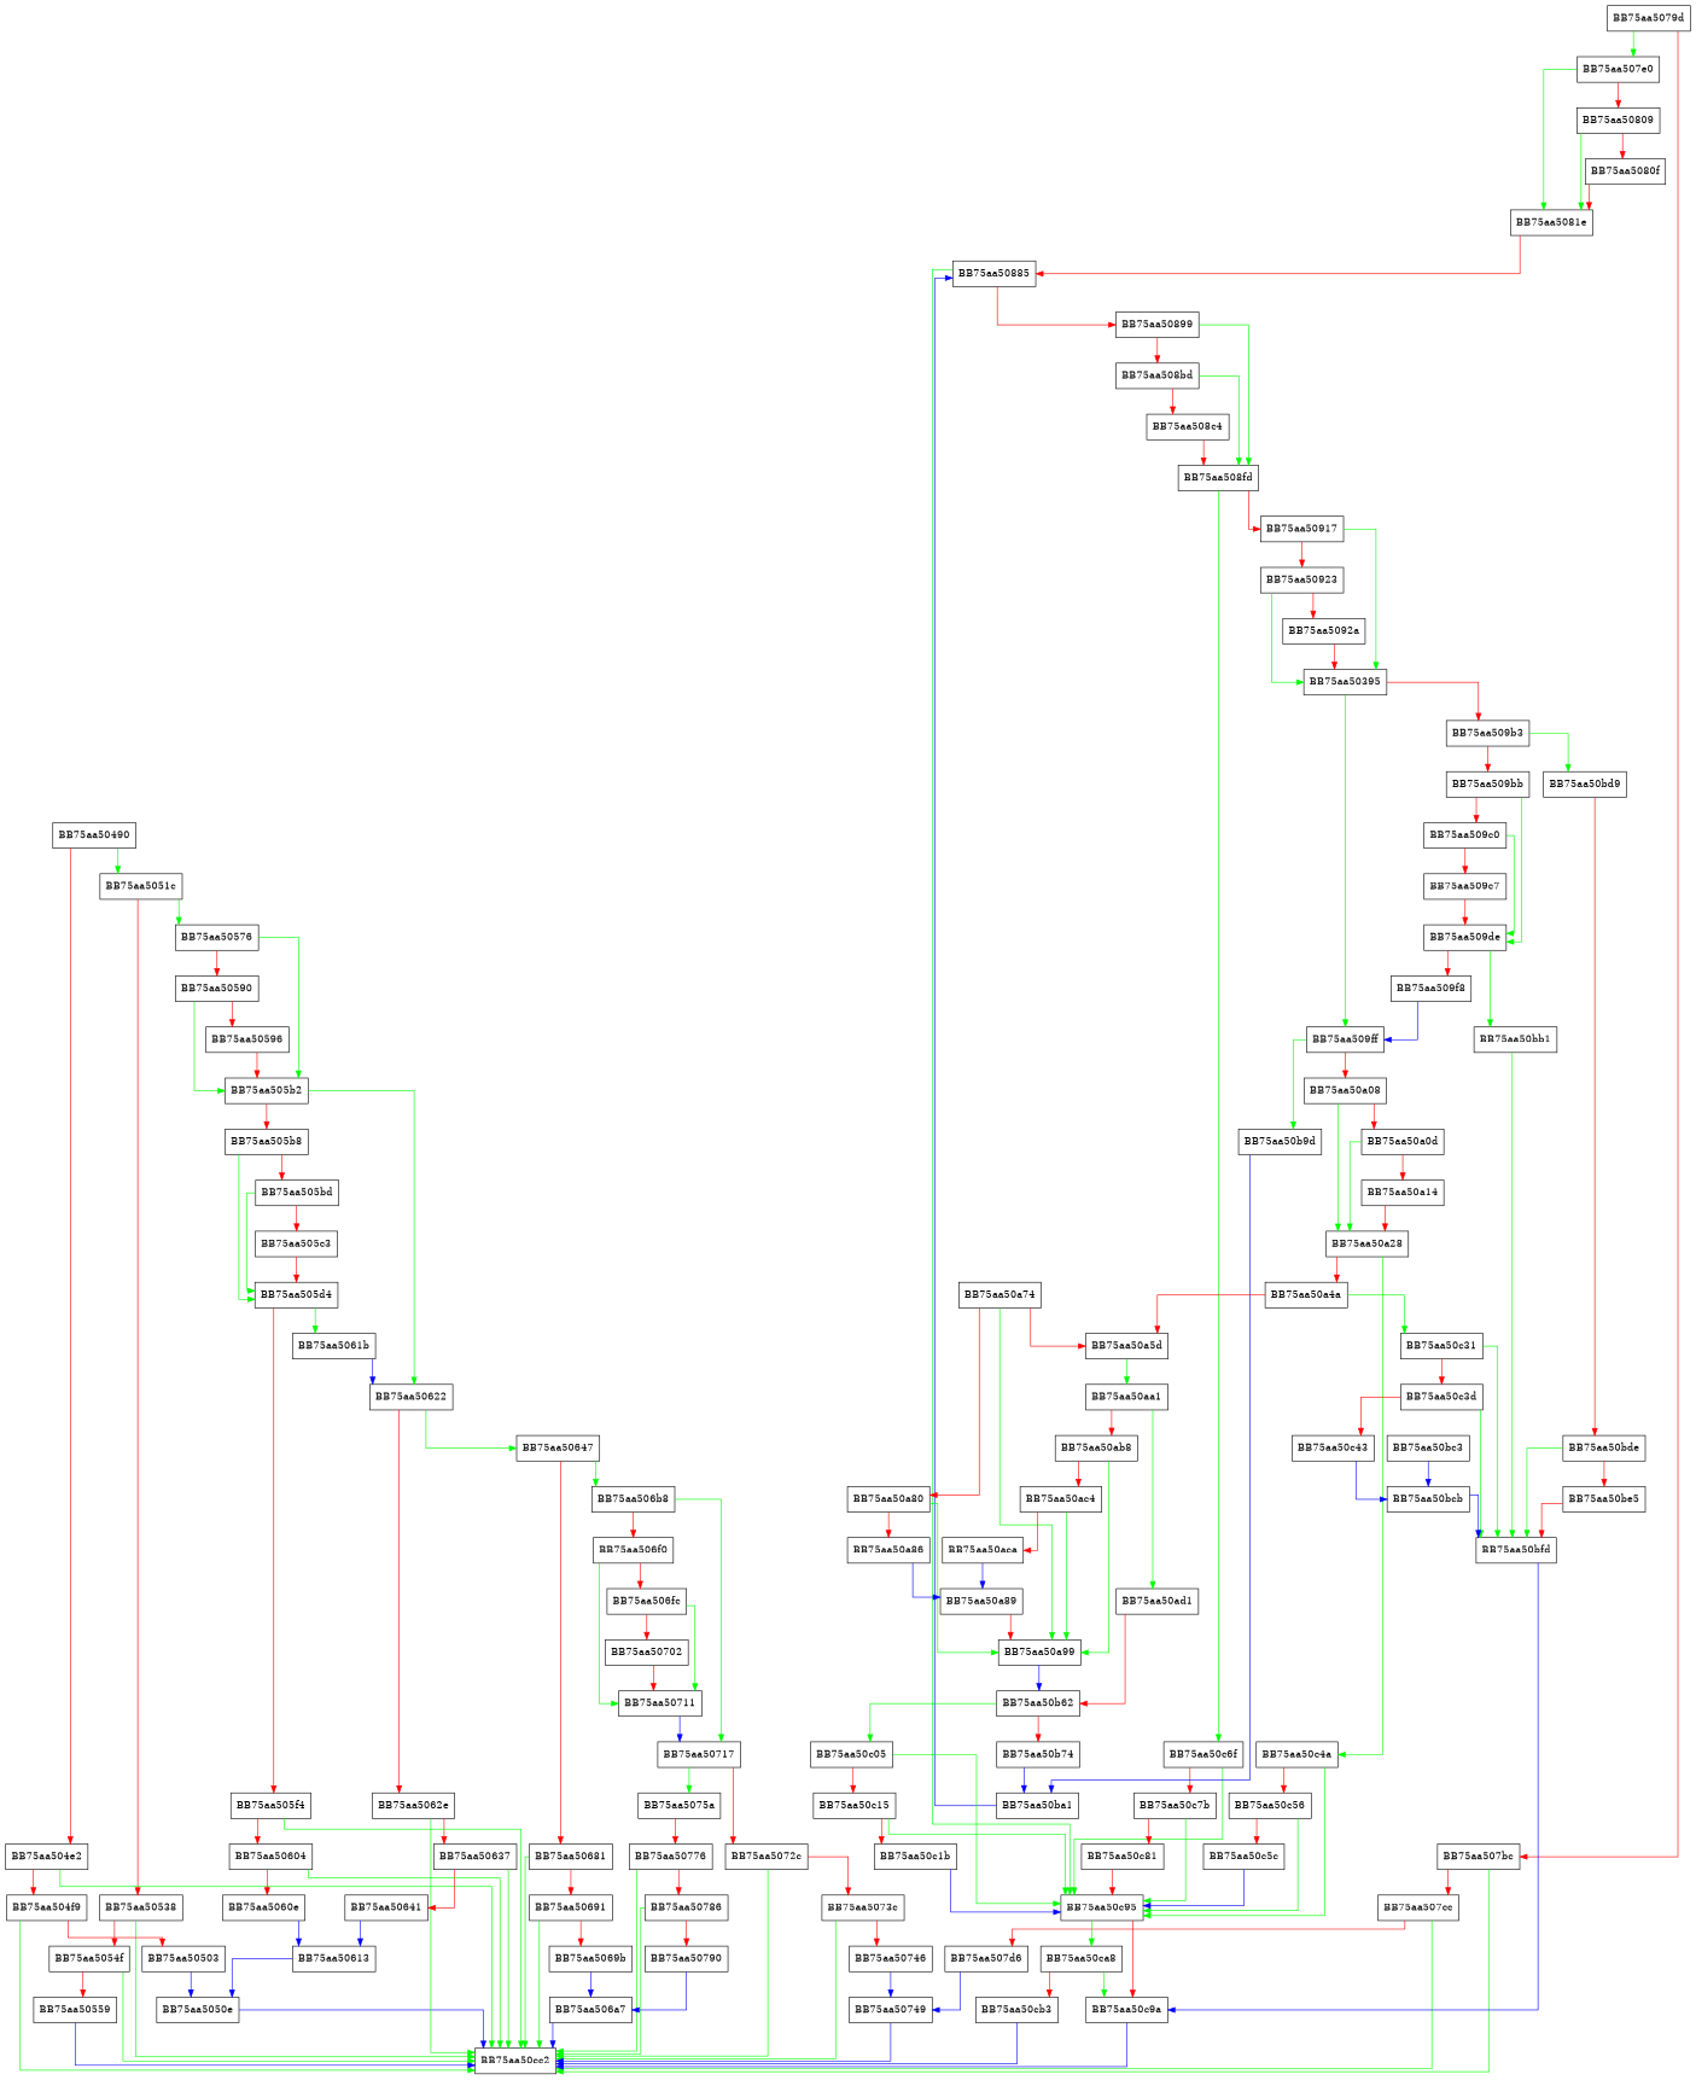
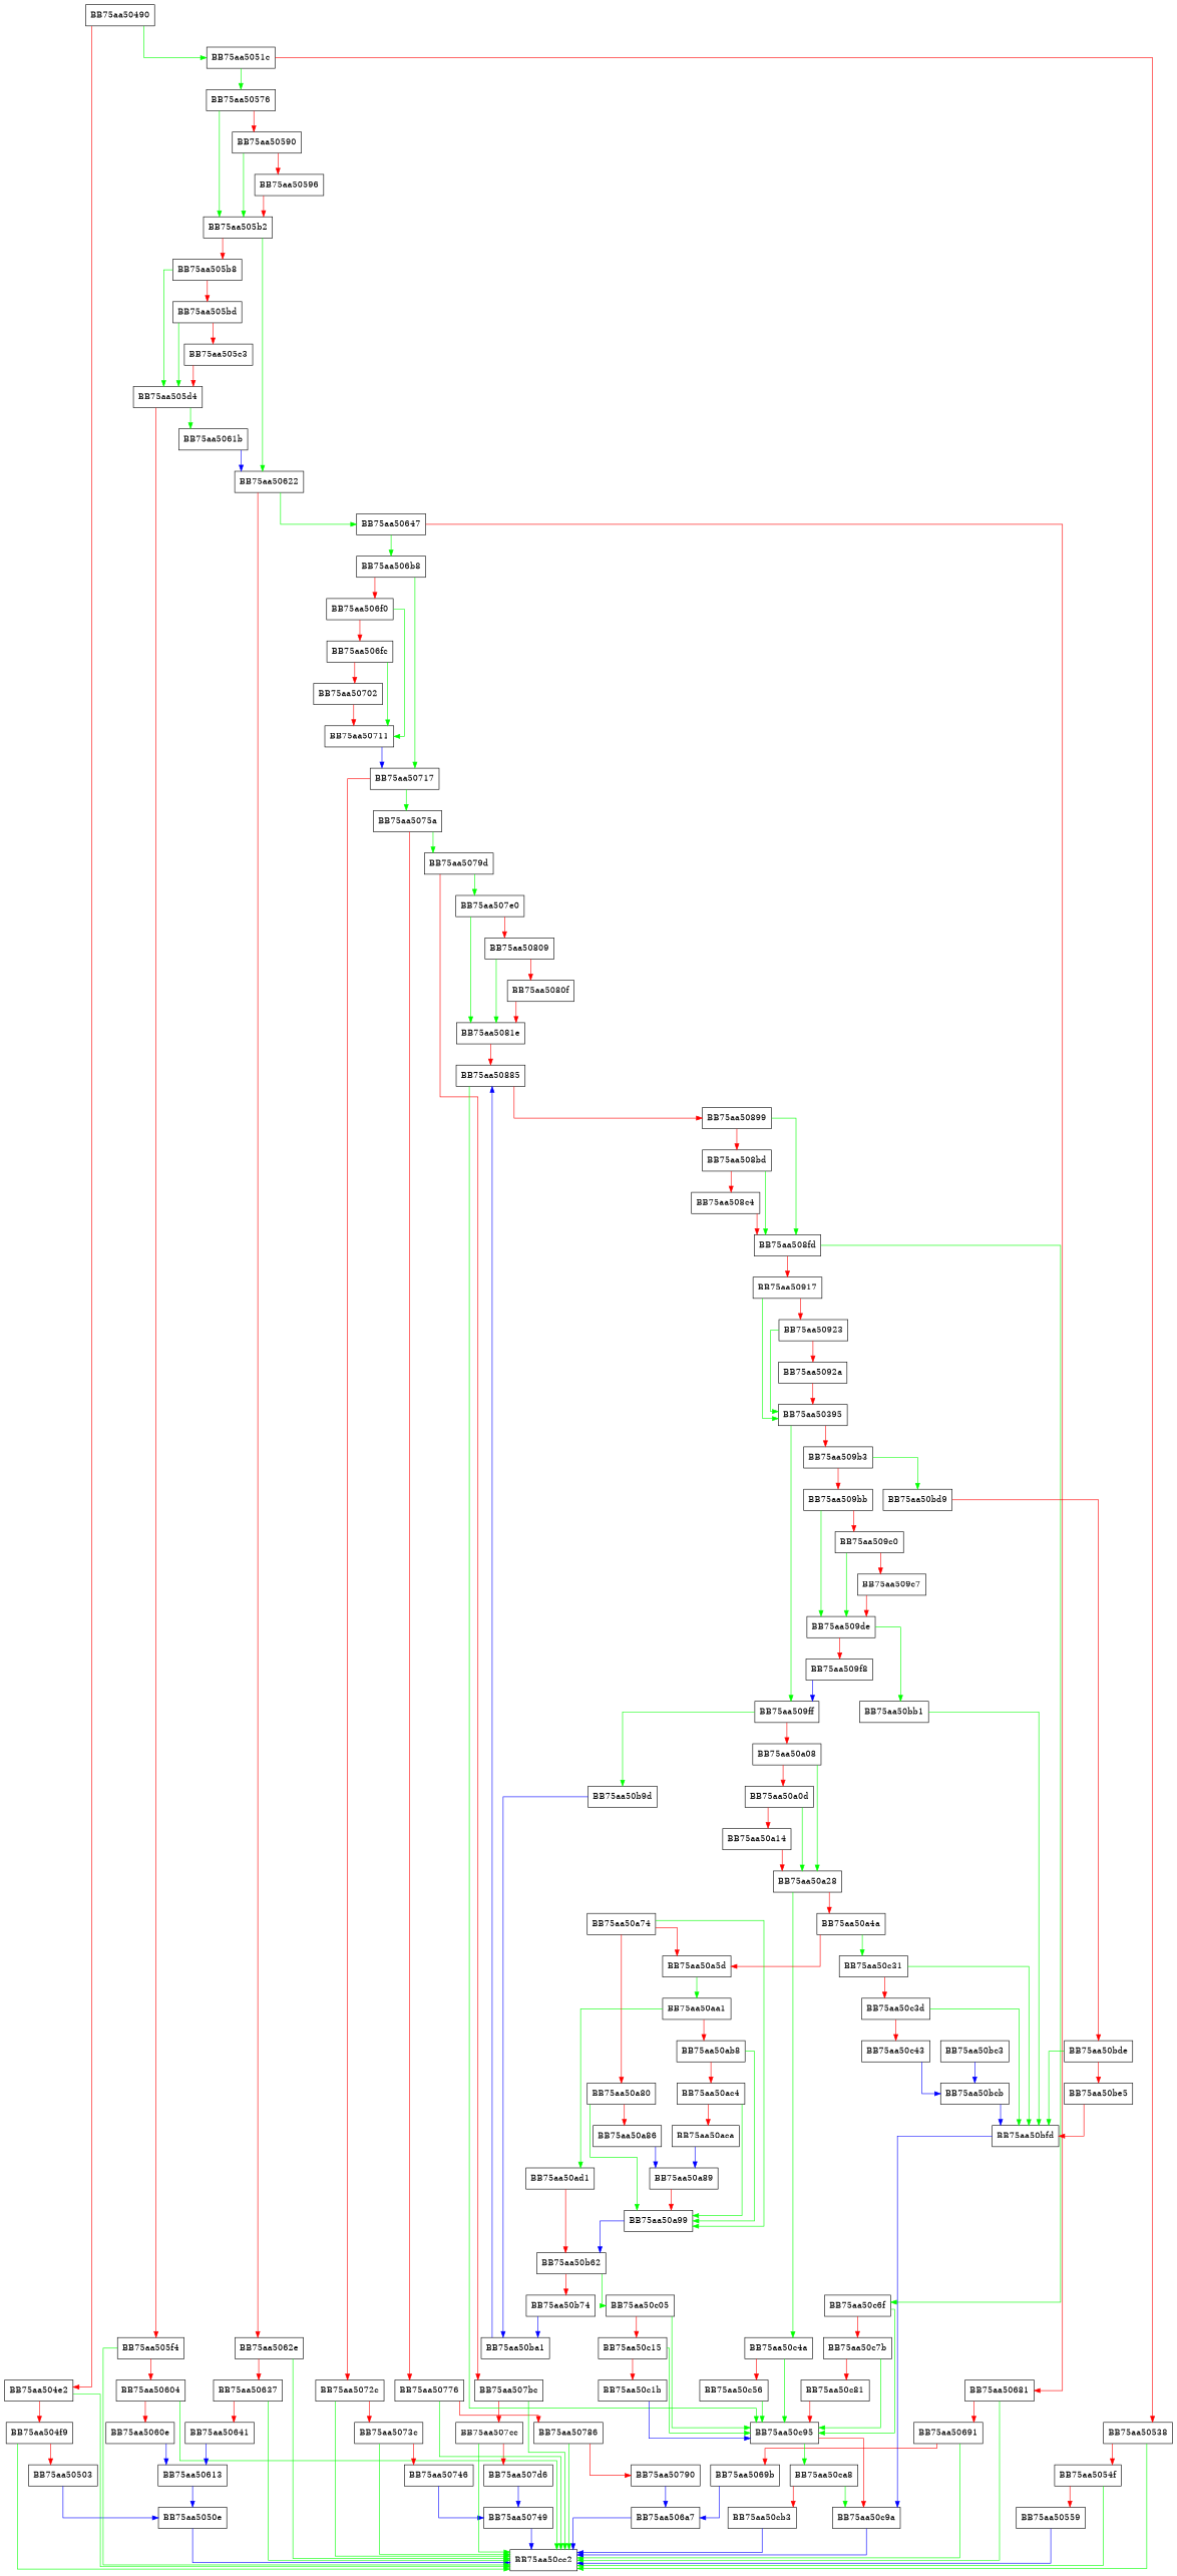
  digraph {
    splines=ortho
    node [shape=box]
    edge [color=red]
    BB75aa50490
    BB75aa5051c
    BB75aa504e2
    BB75aa50576
    BB75aa50538
    BB75aa50cc2
    BB75aa504f9
    BB75aa505b2
    BB75aa50590
    BB75aa5054f
    BB75aa50503
    BB75aa5050e
    BB75aa50622
    BB75aa505b8
    BB75aa50596
    BB75aa50559
    BB75aa50647
    BB75aa5062e
    BB75aa505d4
    BB75aa505bd
    BB75aa506b8
    BB75aa50681
    BB75aa50637
    BB75aa5061b
    BB75aa505f4
    BB75aa505c3
    BB75aa50604
    BB75aa5060e
    BB75aa50613
    BB75aa50717
    BB75aa506f0
    BB75aa50691
    BB75aa50641
    BB75aa5075a
    BB75aa5072c
    BB75aa50711
    BB75aa506fc
    BB75aa5069b
    BB75aa506a7
    BB75aa5079d
    BB75aa50776
    BB75aa5073c
    BB75aa50702
    BB75aa507e0
    BB75aa507bc
    BB75aa50786
    BB75aa50746
    BB75aa50749
    BB75aa5081e
    BB75aa50809
    BB75aa507cc
    BB75aa50790
    BB75aa50885
    BB75aa5080f
    BB75aa507d6
    BB75aa50c95
    BB75aa50899
    BB75aa50c9a
    BB75aa50ca8
    BB75aa508fd
    BB75aa508bd
    BB75aa50cb3
    BB75aa50c6f
    BB75aa50917
    BB75aa508c4
    BB75aa50c7b
    n67 [label=BB75aa50395]
    BB75aa50923
    BB75aa50c81
    BB75aa509ff
    BB75aa509b3
    BB75aa5092a
    BB75aa50b9d
    BB75aa50a08
    BB75aa50bd9
    BB75aa509bb
    BB75aa50ba1
    BB75aa50a28
    BB75aa50a0d
    BB75aa50bde
    BB75aa509de
    BB75aa509c0
    BB75aa50bfd
    BB75aa50be5
    BB75aa50bb1
    BB75aa509f8
    BB75aa509c7
    BB75aa50c4a
    BB75aa50a4a
    BB75aa50a14
    BB75aa50c56
    BB75aa50c31
    BB75aa50a5d
-   BB75aa50c5c
    BB75aa50c3d
    BB75aa50aa1
    BB75aa50c43
    BB75aa50ad1
    BB75aa50ab8
    BB75aa50a74
    BB75aa50a99
    BB75aa50a80
    BB75aa50b62
    BB75aa50ac4
    BB75aa50a86
    BB75aa50c05
    BB75aa50b74
    BB75aa50a89
    BB75aa50c15
    BB75aa50aca
    BB75aa50c1b
    BB75aa50bc3
    BB75aa50bcb
    BB75aa50490 -> BB75aa5051c [color=green]
    BB75aa50490 -> BB75aa504e2
    BB75aa5051c -> BB75aa50576 [color=green]
    BB75aa5051c -> BB75aa50538
    BB75aa504e2 -> BB75aa50cc2 [color=green]
    BB75aa504e2 -> BB75aa504f9
    BB75aa50576 -> BB75aa505b2 [color=green]
    BB75aa50576 -> BB75aa50590
    BB75aa50538 -> BB75aa50cc2 [color=green]
    BB75aa50538 -> BB75aa5054f
    BB75aa504f9 -> BB75aa50cc2 [color=green]
    BB75aa504f9 -> BB75aa50503
    BB75aa505b2 -> BB75aa50622 [color=green]
    BB75aa505b2 -> BB75aa505b8
    BB75aa50590 -> BB75aa505b2 [color=green]
    BB75aa50590 -> BB75aa50596
    BB75aa5054f -> BB75aa50cc2 [color=green]
    BB75aa5054f -> BB75aa50559
    BB75aa50503 -> BB75aa5050e [color=blue]
    BB75aa5050e -> BB75aa50cc2 [color=blue]
    BB75aa50622 -> BB75aa50647 [color=green]
    BB75aa50622 -> BB75aa5062e
    BB75aa505b8 -> BB75aa505d4 [color=green]
    BB75aa505b8 -> BB75aa505bd
    BB75aa50596 -> BB75aa505b2
    BB75aa50559 -> BB75aa50cc2 [color=blue]
    BB75aa50647 -> BB75aa506b8 [color=green]
    BB75aa50647 -> BB75aa50681
    BB75aa5062e -> BB75aa50cc2 [color=green]
    BB75aa5062e -> BB75aa50637
    BB75aa505d4 -> BB75aa5061b [color=green]
    BB75aa505d4 -> BB75aa505f4
    BB75aa505bd -> BB75aa505d4 [color=green]
    BB75aa505bd -> BB75aa505c3
    BB75aa506b8 -> BB75aa50717 [color=green]
    BB75aa506b8 -> BB75aa506f0
    BB75aa50681 -> BB75aa50cc2 [color=green]
    BB75aa50681 -> BB75aa50691
    BB75aa50637 -> BB75aa50cc2 [color=green]
    BB75aa50637 -> BB75aa50641
    BB75aa5061b -> BB75aa50622 [color=blue]
    BB75aa505f4 -> BB75aa50cc2 [color=green]
    BB75aa505f4 -> BB75aa50604
    BB75aa505c3 -> BB75aa505d4
    BB75aa50604 -> BB75aa50cc2 [color=green]
    BB75aa50604 -> BB75aa5060e
    BB75aa5060e -> BB75aa50613 [color=blue]
    BB75aa50613 -> BB75aa5050e [color=blue]
    BB75aa50717 -> BB75aa5075a [color=green]
    BB75aa50717 -> BB75aa5072c
    BB75aa506f0 -> BB75aa50711 [color=green]
    BB75aa506f0 -> BB75aa506fc
    BB75aa50691 -> BB75aa50cc2 [color=green]
    BB75aa50691 -> BB75aa5069b
    BB75aa50641 -> BB75aa50613 [color=blue]
+   BB75aa5075a -> BB75aa5079d [color=green]
    BB75aa5075a -> BB75aa50776
    BB75aa5072c -> BB75aa50cc2 [color=green]
    BB75aa5072c -> BB75aa5073c
    BB75aa50711 -> BB75aa50717 [color=blue]
    BB75aa506fc -> BB75aa50711 [color=green]
    BB75aa506fc -> BB75aa50702
    BB75aa5069b -> BB75aa506a7 [color=blue]
    BB75aa506a7 -> BB75aa50cc2 [color=blue]
    BB75aa5079d -> BB75aa507e0 [color=green]
    BB75aa5079d -> BB75aa507bc
    BB75aa50776 -> BB75aa50cc2 [color=green]
    BB75aa50776 -> BB75aa50786
    BB75aa5073c -> BB75aa50cc2 [color=green]
    BB75aa5073c -> BB75aa50746
    BB75aa50702 -> BB75aa50711
    BB75aa507e0 -> BB75aa5081e [color=green]
    BB75aa507e0 -> BB75aa50809
    BB75aa507bc -> BB75aa50cc2 [color=green]
    BB75aa507bc -> BB75aa507cc
    BB75aa50786 -> BB75aa50cc2 [color=green]
    BB75aa50786 -> BB75aa50790
    BB75aa50746 -> BB75aa50749 [color=blue]
    BB75aa50749 -> BB75aa50cc2 [color=blue]
    BB75aa5081e -> BB75aa50885
    BB75aa50809 -> BB75aa5081e [color=green]
    BB75aa50809 -> BB75aa5080f
    BB75aa507cc -> BB75aa50cc2 [color=green]
    BB75aa507cc -> BB75aa507d6
    BB75aa50790 -> BB75aa506a7 [color=blue]
    BB75aa50885 -> BB75aa50c95 [color=green]
    BB75aa50885 -> BB75aa50899
    BB75aa5080f -> BB75aa5081e
    BB75aa507d6 -> BB75aa50749 [color=blue]
    BB75aa50c95 -> BB75aa50c9a
    BB75aa50c95 -> BB75aa50ca8 [color=green]
    BB75aa50899 -> BB75aa508fd [color=green]
    BB75aa50899 -> BB75aa508bd
    BB75aa50c9a -> BB75aa50cc2 [color=blue]
    BB75aa50ca8 -> BB75aa50c9a [color=green]
    BB75aa50ca8 -> BB75aa50cb3
    BB75aa508fd -> BB75aa50c6f [color=green]
    BB75aa508fd -> BB75aa50917
    BB75aa508bd -> BB75aa508fd [color=green]
    BB75aa508bd -> BB75aa508c4
    BB75aa50cb3 -> BB75aa50cc2 [color=blue]
    BB75aa50c6f -> BB75aa50c95 [color=green]
    BB75aa50c6f -> BB75aa50c7b
    BB75aa50917 -> n67 [color=green]
    BB75aa50917 -> BB75aa50923
    BB75aa508c4 -> BB75aa508fd
    BB75aa50c7b -> BB75aa50c95 [color=green]
    BB75aa50c7b -> BB75aa50c81
    n67 -> BB75aa509ff [color=green]
    n67 -> BB75aa509b3
    BB75aa50923 -> n67 [color=green]
    BB75aa50923 -> BB75aa5092a
    BB75aa50c81 -> BB75aa50c95
    BB75aa509ff -> BB75aa50b9d [color=green]
    BB75aa509ff -> BB75aa50a08
    BB75aa509b3 -> BB75aa50bd9 [color=green]
    BB75aa509b3 -> BB75aa509bb
    BB75aa5092a -> n67
    BB75aa50b9d -> BB75aa50ba1 [color=blue]
    BB75aa50a08 -> BB75aa50a28 [color=green]
    BB75aa50a08 -> BB75aa50a0d
    BB75aa50bd9 -> BB75aa50bde
    BB75aa509bb -> BB75aa509de [color=green]
    BB75aa509bb -> BB75aa509c0
    BB75aa50ba1 -> BB75aa50885 [color=blue]
    BB75aa50a28 -> BB75aa50c4a [color=green]
    BB75aa50a28 -> BB75aa50a4a
    BB75aa50a0d -> BB75aa50a28 [color=green]
    BB75aa50a0d -> BB75aa50a14
    BB75aa50bde -> BB75aa50bfd [color=green]
    BB75aa50bde -> BB75aa50be5
    BB75aa509de -> BB75aa50bb1 [color=green]
    BB75aa509de -> BB75aa509f8
    BB75aa509c0 -> BB75aa509de [color=green]
    BB75aa509c0 -> BB75aa509c7
    BB75aa50bfd -> BB75aa50c9a [color=blue]
    BB75aa50be5 -> BB75aa50bfd
    BB75aa50bb1 -> BB75aa50bfd [color=green]
    BB75aa509f8 -> BB75aa509ff [color=blue]
    BB75aa509c7 -> BB75aa509de
    BB75aa50c4a -> BB75aa50c95 [color=green]
    BB75aa50c4a -> BB75aa50c56
    BB75aa50a4a -> BB75aa50c31 [color=green]
    BB75aa50a4a -> BB75aa50a5d
    BB75aa50a14 -> BB75aa50a28
    BB75aa50c56 -> BB75aa50c95 [color=green]
-   BB75aa50c56 -> BB75aa50c5c
    BB75aa50c31 -> BB75aa50bfd [color=green]
    BB75aa50c31 -> BB75aa50c3d
    BB75aa50a5d -> BB75aa50aa1 [color=green]
-   BB75aa50c5c -> BB75aa50c95 [color=blue]
    BB75aa50c3d -> BB75aa50bfd [color=green]
    BB75aa50c3d -> BB75aa50c43
    BB75aa50aa1 -> BB75aa50ad1 [color=green]
    BB75aa50aa1 -> BB75aa50ab8
    BB75aa50c43 -> BB75aa50bcb [color=blue]
    BB75aa50ad1 -> BB75aa50b62
    BB75aa50ab8 -> BB75aa50a99 [color=green]
    BB75aa50ab8 -> BB75aa50ac4
    BB75aa50a74 -> BB75aa50a5d
    BB75aa50a74 -> BB75aa50a99 [color=green]
    BB75aa50a74 -> BB75aa50a80
    BB75aa50a99 -> BB75aa50b62 [color=blue]
    BB75aa50a80 -> BB75aa50a99 [color=green]
    BB75aa50a80 -> BB75aa50a86
    BB75aa50b62 -> BB75aa50c05 [color=green]
    BB75aa50b62 -> BB75aa50b74
    BB75aa50ac4 -> BB75aa50a99 [color=green]
    BB75aa50ac4 -> BB75aa50aca
    BB75aa50a86 -> BB75aa50a89 [color=blue]
    BB75aa50c05 -> BB75aa50c95 [color=green]
    BB75aa50c05 -> BB75aa50c15
    BB75aa50b74 -> BB75aa50ba1 [color=blue]
    BB75aa50a89 -> BB75aa50a99
    BB75aa50c15 -> BB75aa50c95 [color=green]
    BB75aa50c15 -> BB75aa50c1b
    BB75aa50aca -> BB75aa50a89 [color=blue]
    BB75aa50c1b -> BB75aa50c95 [color=blue]
    BB75aa50bc3 -> BB75aa50bcb [color=blue]
    BB75aa50bcb -> BB75aa50bfd [color=blue]
  }
